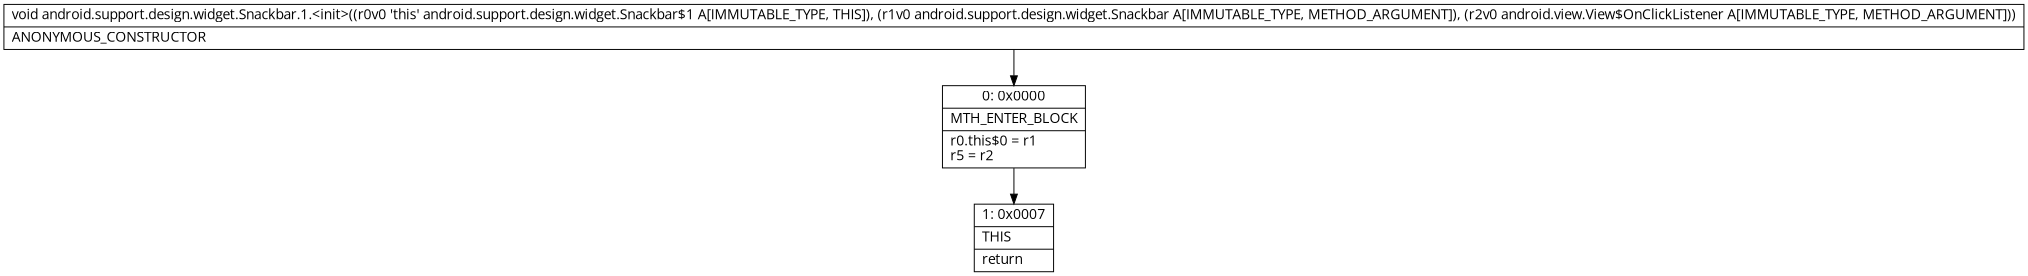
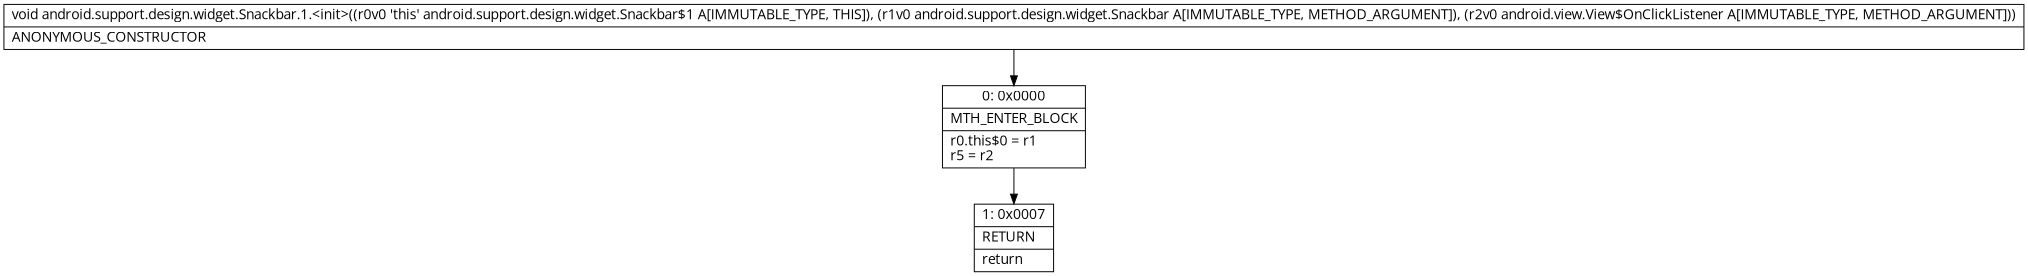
  digraph {
    fontname="Open Sans"
    node [shape=record fontname="Open Sans"]
    edge [fontname="Open Sans"]
    n1 [label="{0\:\ 0x0000|MTH_ENTER_BLOCK\l|r0.this$0 = r1\lr5 = r2\l}"]
-   n2 [label="{1\:\ 0x0007|THIS\l|return\l}"]
+   n2 [label="{1\:\ 0x0007|RETURN\l|return\l}"]
    n3 [label="{void android.support.design.widget.Snackbar.1.\<init\>((r0v0 'this' android.support.design.widget.Snackbar$1 A[IMMUTABLE_TYPE, THIS]), (r1v0 android.support.design.widget.Snackbar A[IMMUTABLE_TYPE, METHOD_ARGUMENT]), (r2v0 android.view.View$OnClickListener A[IMMUTABLE_TYPE, METHOD_ARGUMENT]))  | ANONYMOUS_CONSTRUCTOR\l}"]
    n1 -> n2
    n3 -> n1
  }
